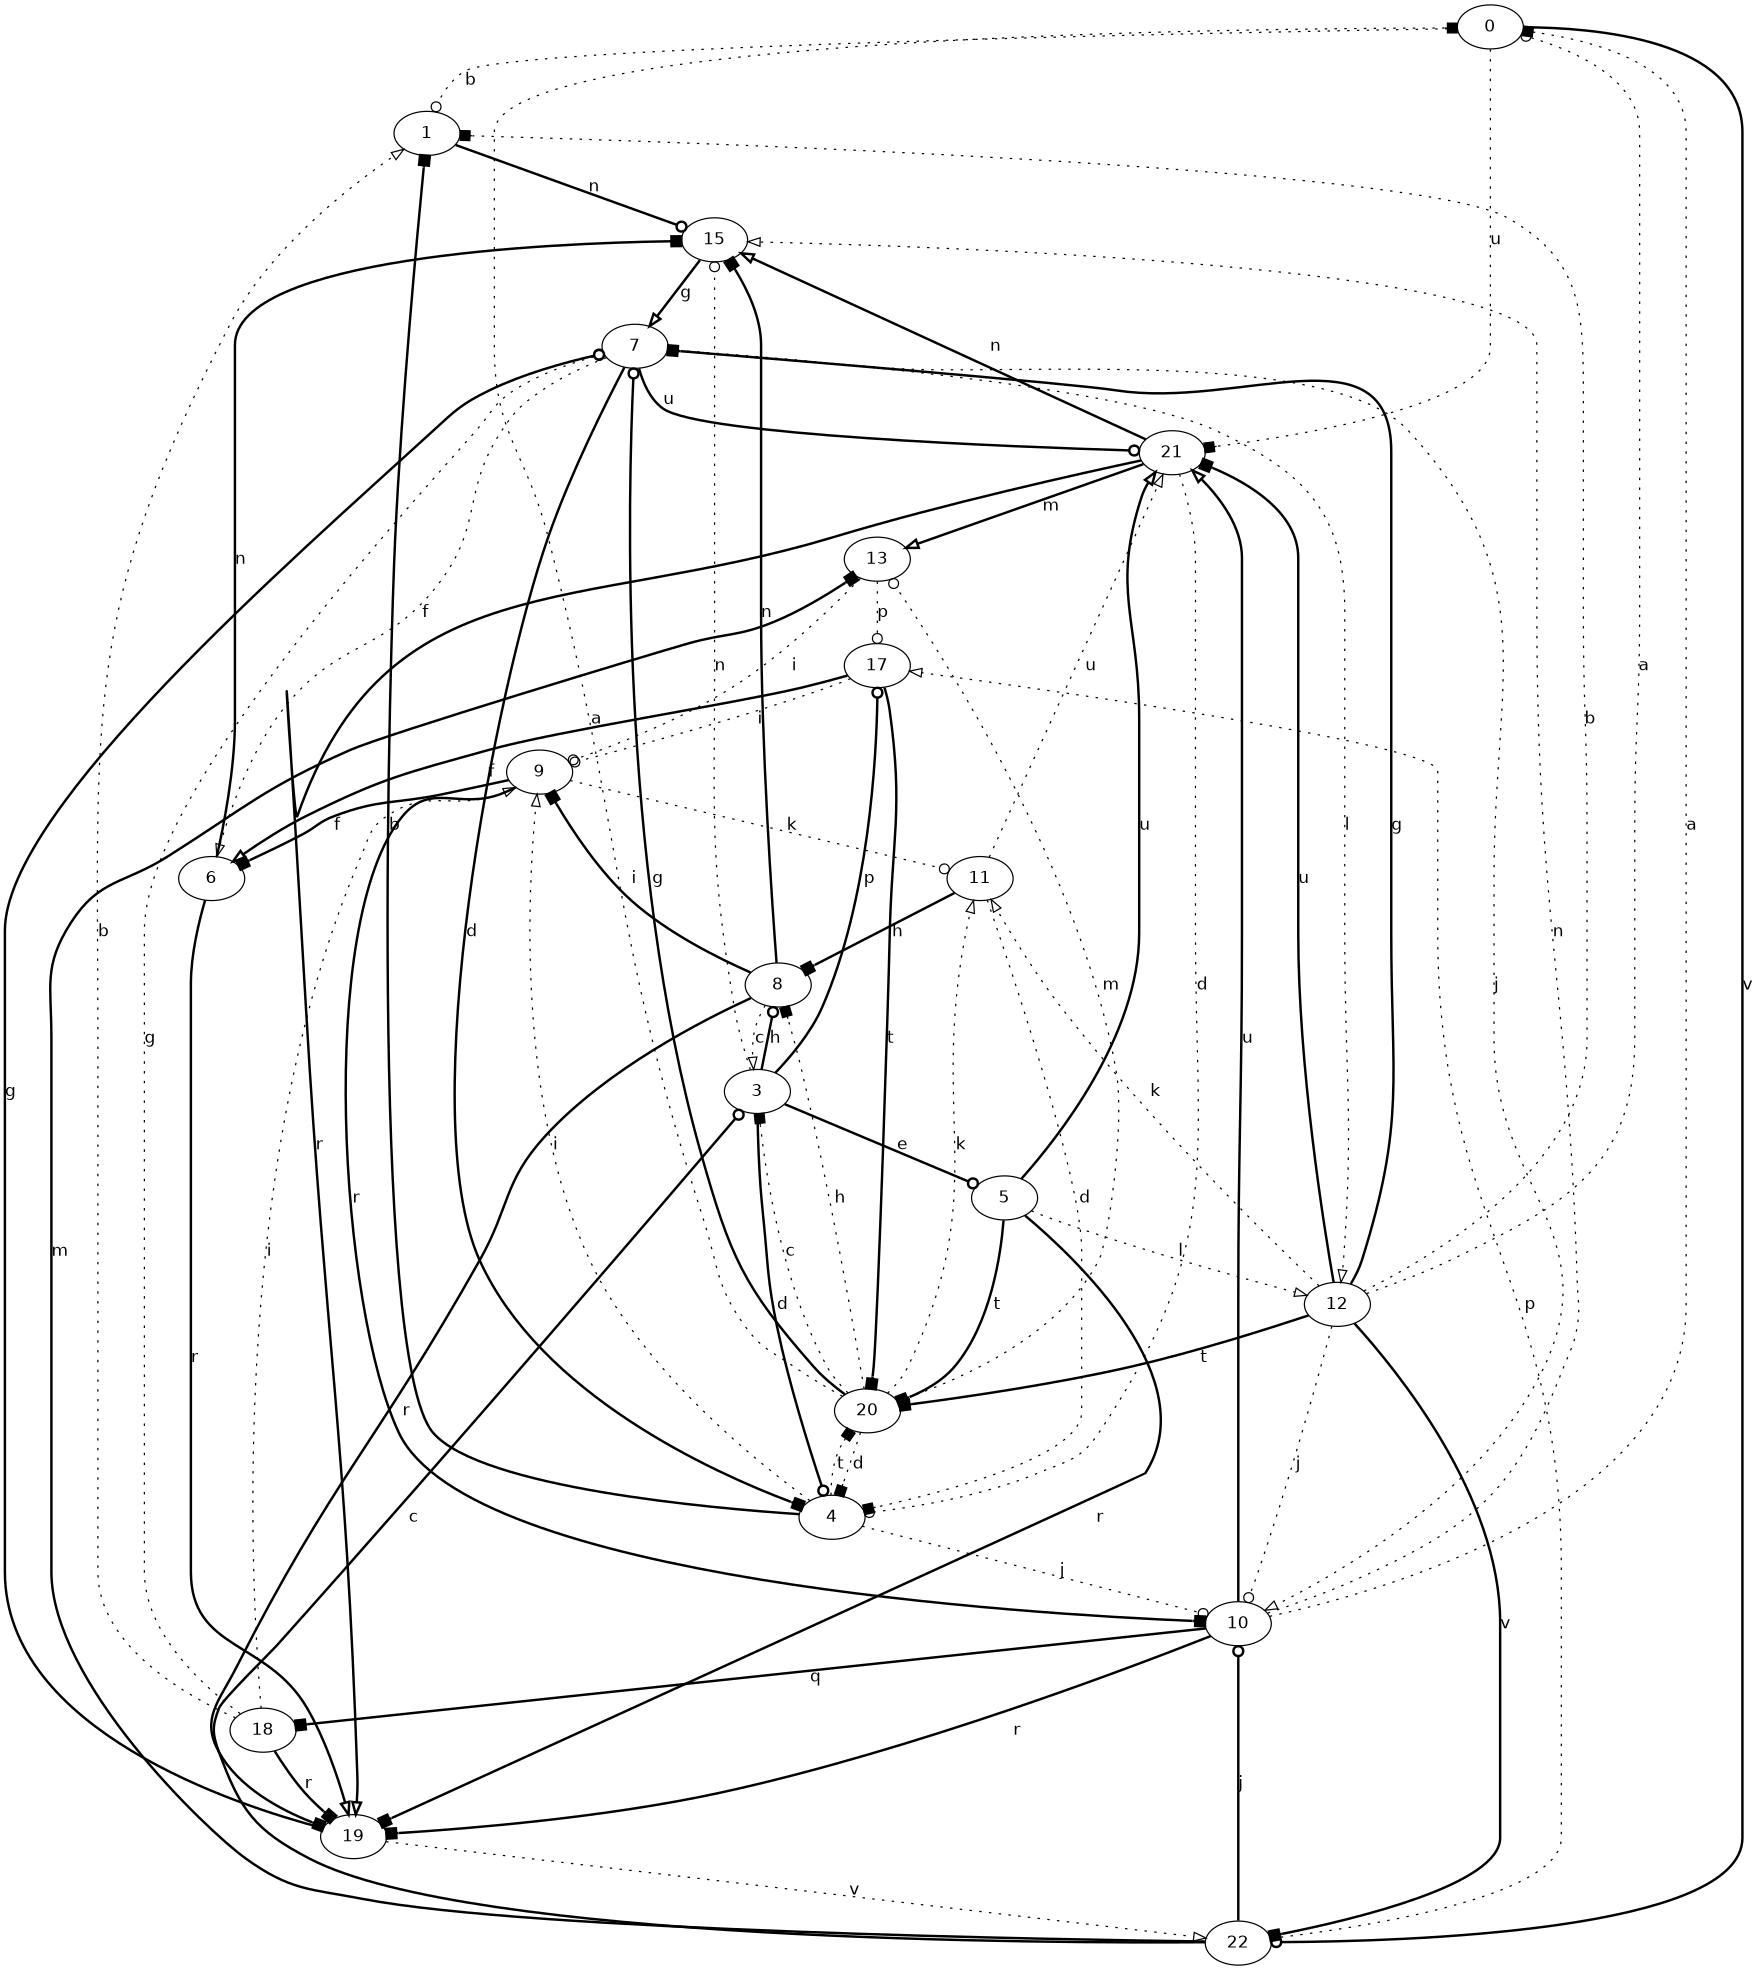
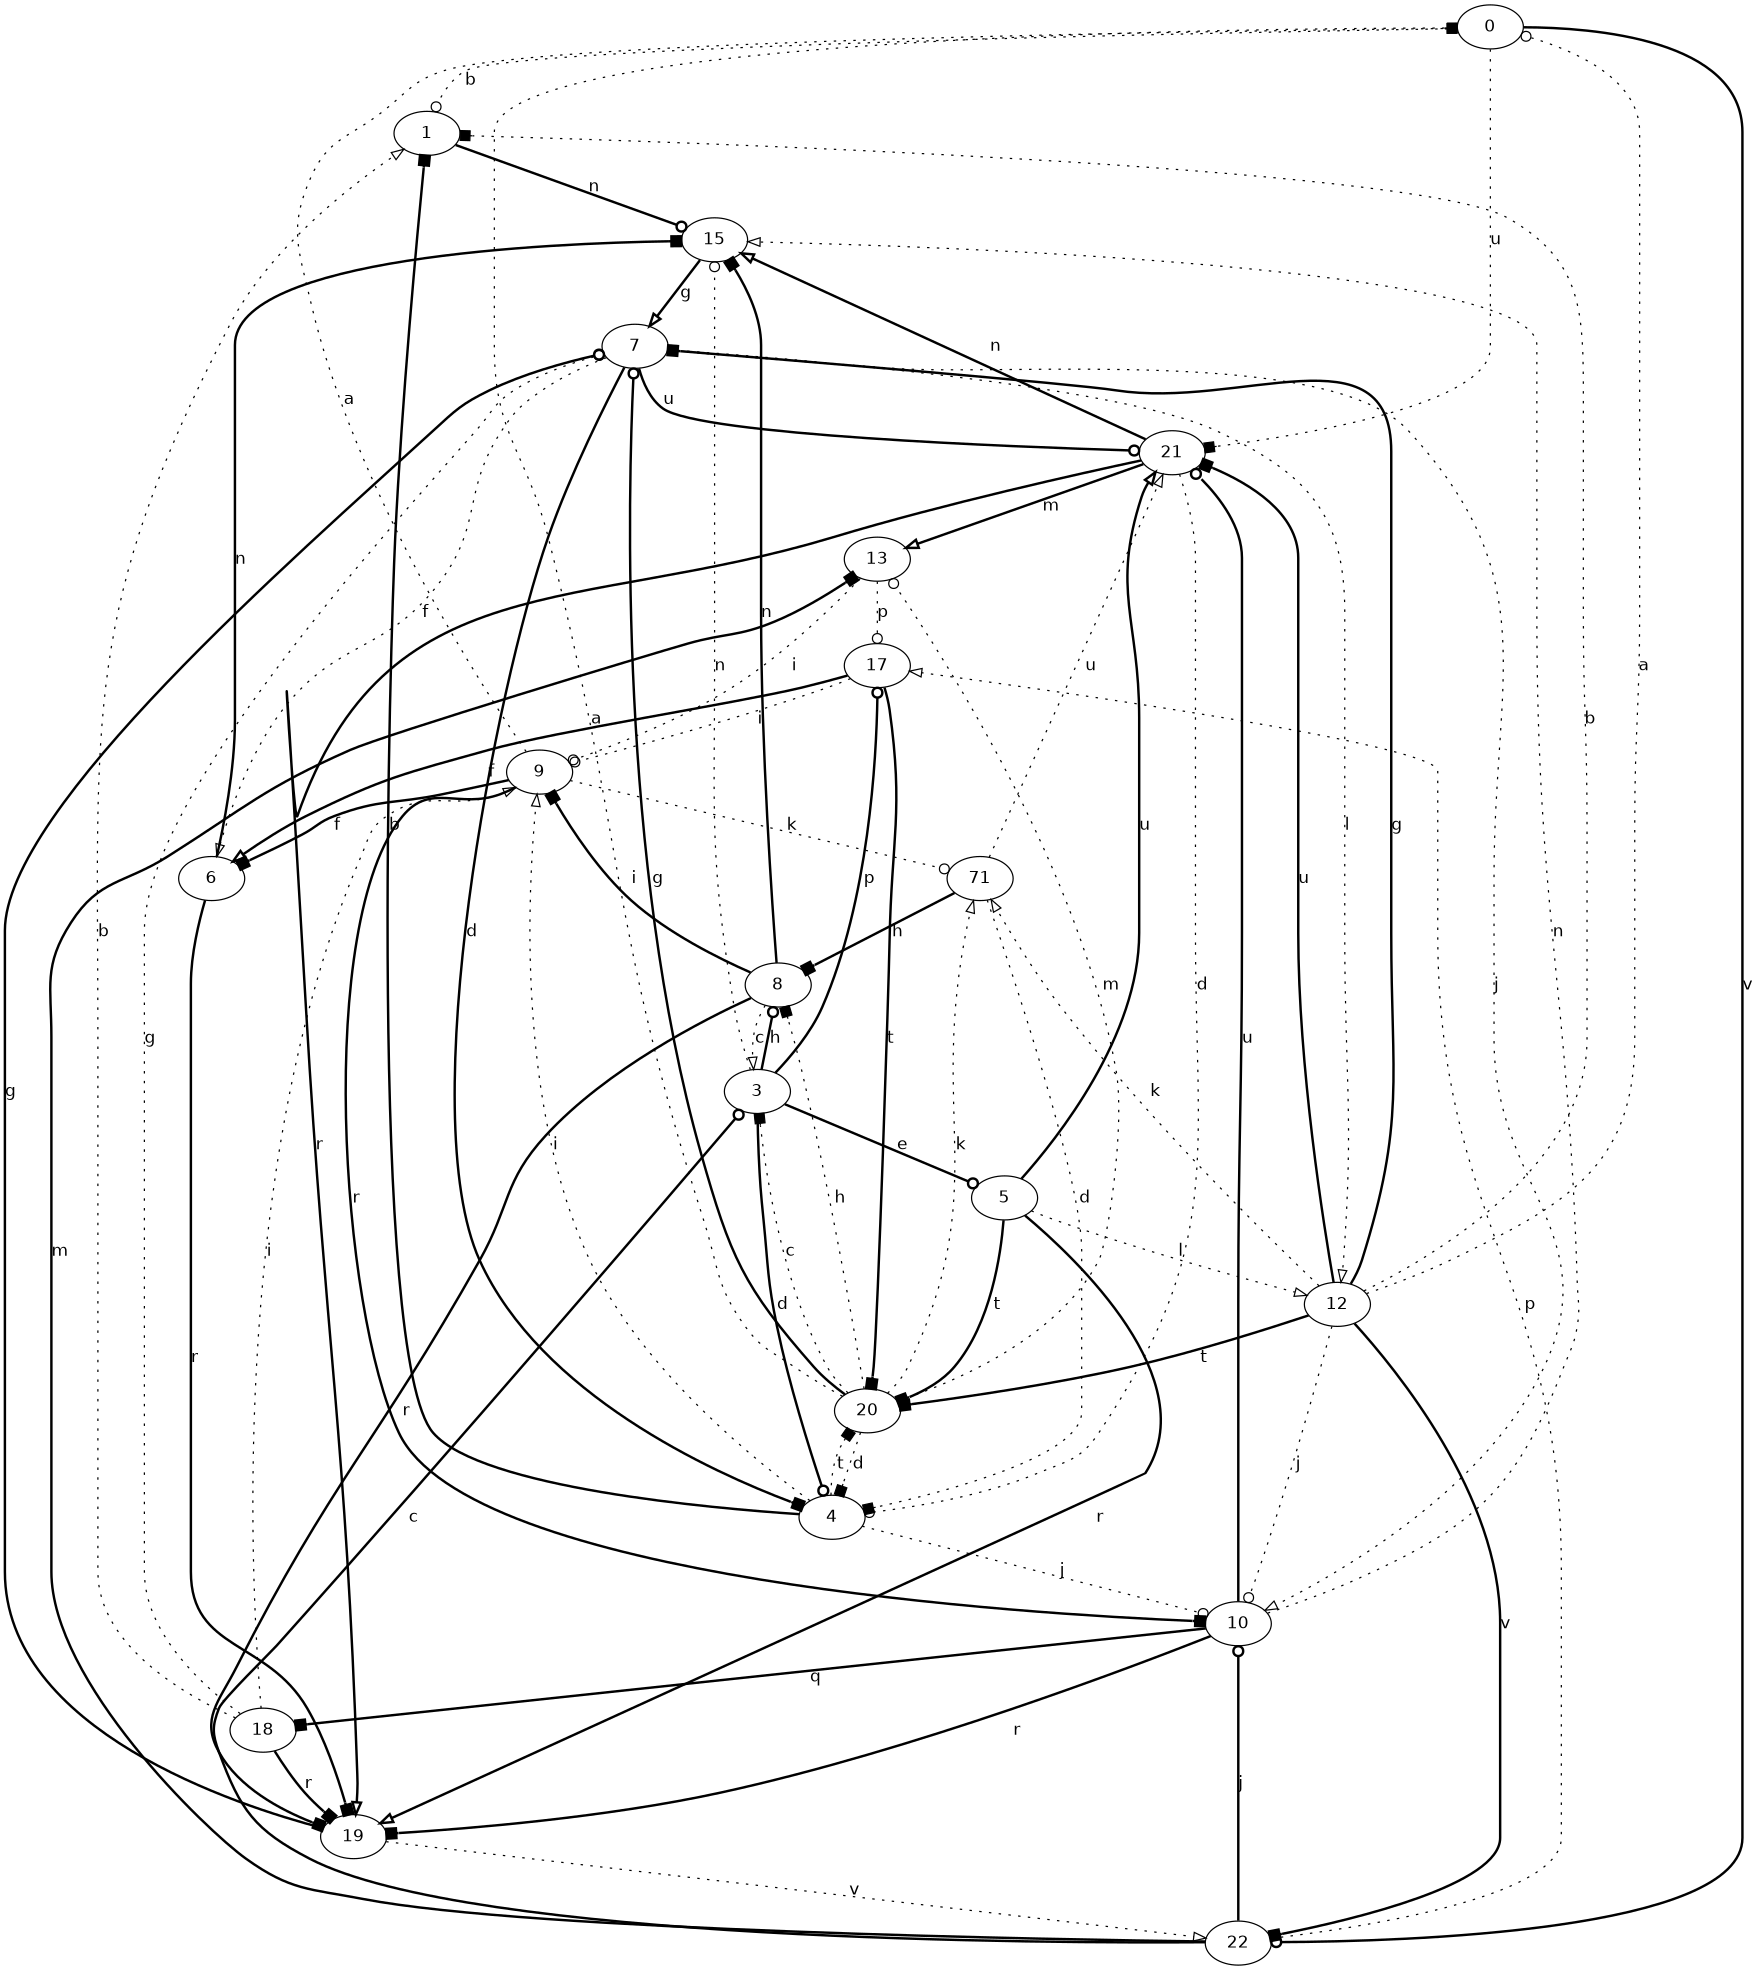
  strict digraph {
    fontname="DejaVu Sans"
    node [fontname="DejaVu Sans"]
    edge [arrowhead=box fontname="DejaVu Sans" style=bold]
    0
    1
    21
    22
    15
    4
    19
    13
    3
    17
    10
    7
    5
    8
    9
    20
    12
    6
-   11
+   11 [label=71]
    18
    0 -> 1 [arrowhead=odot label=b style=dotted]
    0 -> 21 [label=u style=dotted]
    0 -> 22 [arrowhead=odot label=v]
    1 -> 15 [arrowhead=odot label=n]
    21 -> 15 [arrowhead=onormal label=n]
    21 -> 4 [arrowhead=odot label=d style=dotted]
    21 -> 19 [arrowhead=onormal label=r]
    21 -> 13 [arrowhead=onormal label=m]
    22 -> 13 [label=m]
    22 -> 3 [arrowhead=odot label=c]
    22 -> 17 [arrowhead=onormal label=p style=dotted]
    22 -> 10 [arrowhead=odot label=j]
    15 -> 7 [arrowhead=onormal label=g]
    4 -> 1 [label=b]
    4 -> 10 [arrowhead=odot label=j style=dotted]
    4 -> 9 [arrowhead=onormal label=i style=dotted]
    4 -> 20 [label=t style=dotted]
    19 -> 22 [arrowhead=onormal label=v style=dotted]
    19 -> 7 [arrowhead=odot label=g]
    13 -> 17 [arrowhead=odot label=p style=dotted]
    13 -> 9 [arrowhead=odot label=i style=dotted]
    3 -> 15 [arrowhead=odot label=n style=dotted]
    3 -> 4 [arrowhead=odot label=d]
    3 -> 17 [arrowhead=odot label=p]
    3 -> 5 [arrowhead=odot label=e]
    3 -> 8 [arrowhead=odot label=h]
    17 -> 9 [arrowhead=odot label=i style=dotted]
    17 -> 20 [label=t]
    17 -> 6 [arrowhead=onormal label=f]
-   10 -> 0 [label=a style=dotted]
-   10 -> 21 [arrowhead=onormal label=u]
+   9 -> 0 [label=a style=dotted]
+   10 -> 21 [arrowhead=odot label=u]
    10 -> 15 [arrowhead=onormal label=n style=dotted]
    10 -> 19 [label=r]
    10 -> 18 [label=q]
    7 -> 21 [arrowhead=odot label=u]
    7 -> 4 [label=d]
    7 -> 10 [arrowhead=onormal label=j style=dotted]
    7 -> 12 [arrowhead=onormal label=l style=dotted]
    7 -> 6 [arrowhead=onormal label=f style=dotted]
    5 -> 21 [arrowhead=onormal label=u]
-   5 -> 19 [label=r]
+   5 -> 19 [arrowhead=onormal label=r]
    5 -> 20 [label=t]
    5 -> 12 [arrowhead=onormal label=l style=dotted]
    8 -> 15 [label=n]
    8 -> 19 [label=r]
    8 -> 3 [arrowhead=onormal label=c style=dotted]
    8 -> 9 [label=i]
    9 -> 10 [label=r]
    9 -> 6 [label=f]
    9 -> 11 [arrowhead=odot label=k style=dotted]
    20 -> 0 [label=a style=dotted]
    20 -> 4 [label=d style=dotted]
    20 -> 13 [arrowhead=odot label=m style=dotted]
    20 -> 3 [label=c style=dotted]
    20 -> 7 [arrowhead=odot label=g]
    20 -> 8 [label=h style=dotted]
    20 -> 11 [arrowhead=onormal label=k style=dotted]
    12 -> 0 [arrowhead=odot label=a style=dotted]
    12 -> 1 [label=b style=dotted]
    12 -> 21 [label=u]
    12 -> 22 [label=v]
    12 -> 10 [arrowhead=odot label=j style=dotted]
    12 -> 7 [label=g]
    12 -> 20 [label=t]
    12 -> 11 [arrowhead=onormal label=k style=dotted]
    6 -> 15 [label=n]
-   6 -> 19 [arrowhead=onormal label=r]
+   6 -> 19 [label=r]
    11 -> 21 [arrowhead=onormal label=u style=dotted]
    11 -> 4 [label=d style=dotted]
    11 -> 8 [label=h]
    18 -> 1 [arrowhead=onormal label=b style=dotted]
    18 -> 19 [label=r]
    18 -> 7 [arrowhead=odot label=g style=dotted]
    18 -> 9 [arrowhead=onormal label=i style=dotted]
  }
